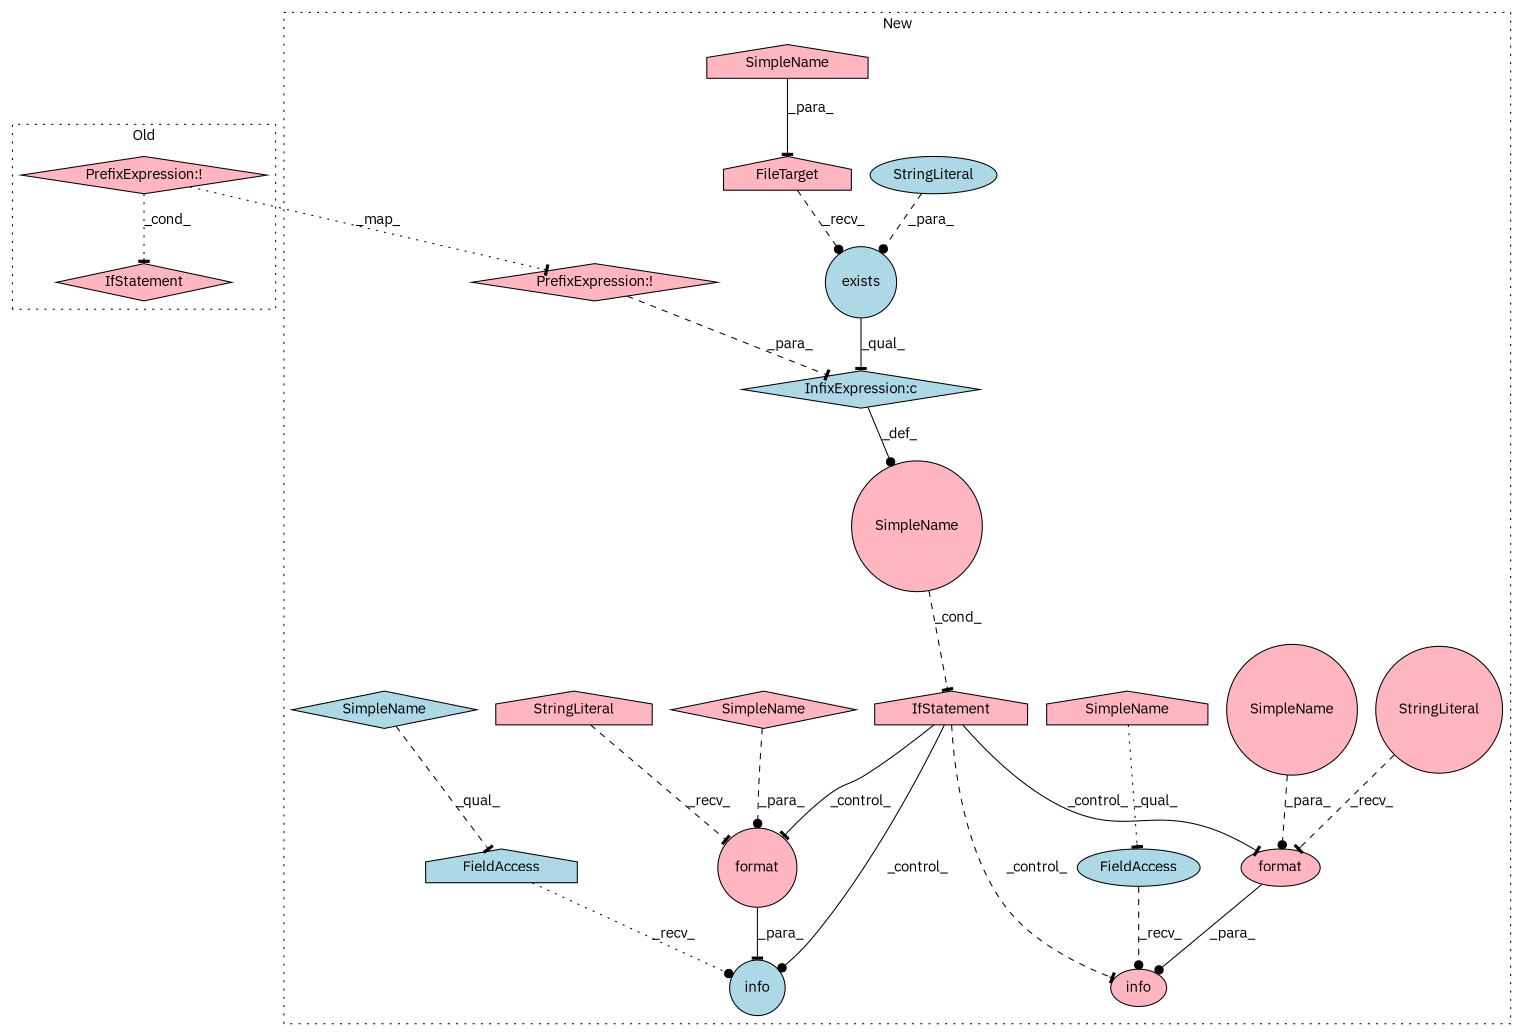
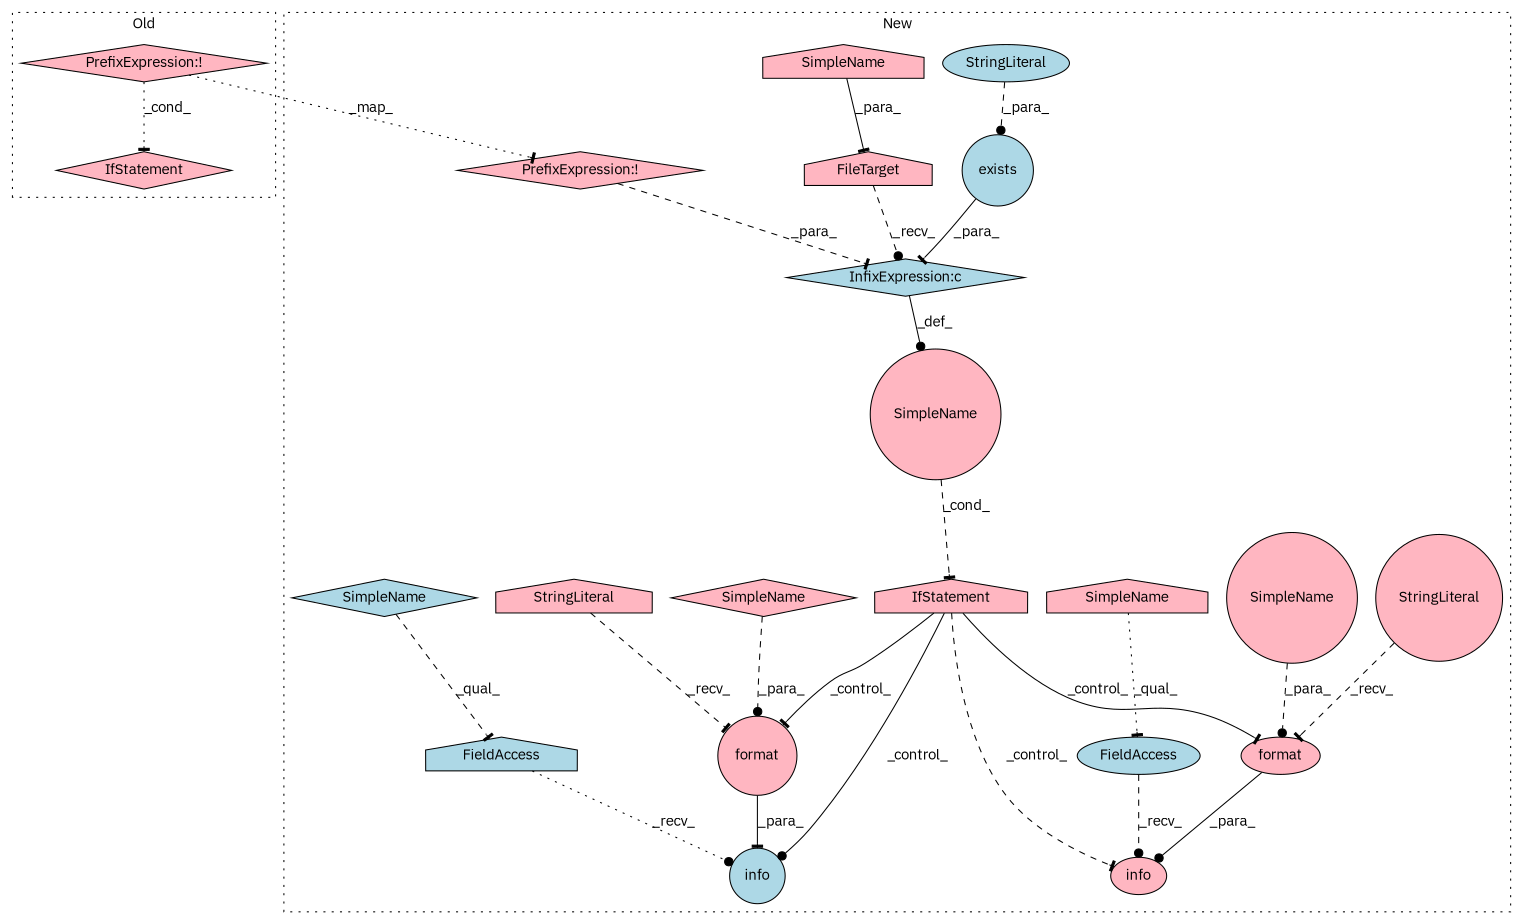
  digraph {
    fontname="IBM Plex Sans"
    node [a=32 fillcolor=lightpink fontname="IBM Plex Sans" l=1 s=17787 shape=diamond style=filled]
    edge [arrowhead=tee fontname="IBM Plex Sans" style=dashed]
    n1 [a=25 l="4,2" label=IfStatement s="17338,17373"]
    n2 [a=38 label="PrefixExpression:!" s=17342]
    n3 [l="11,1" label=FileTarget s="17740,17752" shape=house]
    n4 [a=25 l="4,2" label=IfStatement s="17701,17773" shape=house]
    n5 [l="5,1" label=info s="17798,17831" shape=ellipse]
    n6 [a=22 fillcolor=lightblue l=10 label=FieldAccess shape=ellipse]
    n7 [fillcolor=lightblue l="5,1" label=info s="17918,17959" shape=circle]
    n8 [a=22 fillcolor=lightblue l=10 label=FieldAccess s=17907 shape=house]
    n9 [a=27 fillcolor=lightblue l=4 label="InfixExpression:c" s=17736]
    n10 [l="7,1" label=format s="17822,17830" shape=ellipse]
    n11 [l="7,1" label=format s="17950,17958" shape=circle]
    n12 [a=42 label=SimpleName shape=circle l="" s=""]
    n13 [a=45 l=26 label=StringLiteral s=17923 shape=house]
    n14 [a=45 l=18 label=StringLiteral s=17803 shape=circle]
    n15 [a=38 label="PrefixExpression:!" s=17705]
    n16 [fillcolor=lightblue l="7,1" label=exists s="17754,17772" shape=circle]
    n17 [a=45 fillcolor=lightblue l=11 label=StringLiteral s=17761 shape=ellipse]
    n18 [a=42 label=SimpleName s=17829 shape=circle]
    n19 [a=42 label=SimpleName s=17751 shape=house]
    n20 [a=42 label=SimpleName s=17957]
    n21 [a=42 l=3 label=SimpleName shape=house]
    n22 [a=42 fillcolor=lightblue l=3 label=SimpleName s=17907]
    subgraph cluster_1 {
      label=Old
      style=dotted
      n1
      n2
    }
    subgraph cluster_2 {
      label=New
      style=dotted
      n3
      n4
      n5
      n6
      n7
      n8
      n9
      n10
      n11
      n12
      n13
      n14
      n15
      n16
      n17
      n18
      n19
      n20
      n21
      n22
    }
    n2 -> n1 [label=_cond_ style=dotted]
    n2 -> n15 [label=_map_ style=dotted]
-   n3 -> n16 [arrowhead=dot label=_recv_]
+   n3 -> n9 [arrowhead=dot label=_recv_]
    n4 -> n5 [label=_control_]
    n4 -> n7 [arrowhead=dot label=_control_ style=solid]
    n4 -> n10 [label=_control_ style=solid]
    n4 -> n11 [label=_control_ style=solid]
    n6 -> n5 [arrowhead=dot label=_recv_]
    n8 -> n7 [arrowhead=dot label=_recv_ style=dotted]
    n9 -> n12 [arrowhead=dot label=_def_ style=solid]
    n10 -> n5 [arrowhead=dot label=_para_ style=solid]
    n11 -> n7 [label=_para_ style=solid]
    n12 -> n4 [label=_cond_]
    n13 -> n11 [label=_recv_]
    n14 -> n10 [label=_recv_]
    n15 -> n9 [label=_para_]
-   n16 -> n9 [label=_qual_ style=solid]
+   n16 -> n9 [label=_para_ style=solid]
    n17 -> n16 [arrowhead=dot label=_para_]
    n18 -> n10 [arrowhead=dot label=_para_]
    n19 -> n3 [label=_para_ style=solid]
    n20 -> n11 [arrowhead=dot label=_para_]
    n21 -> n6 [label=_qual_ style=dotted]
    n22 -> n8 [label=_qual_]
  }
